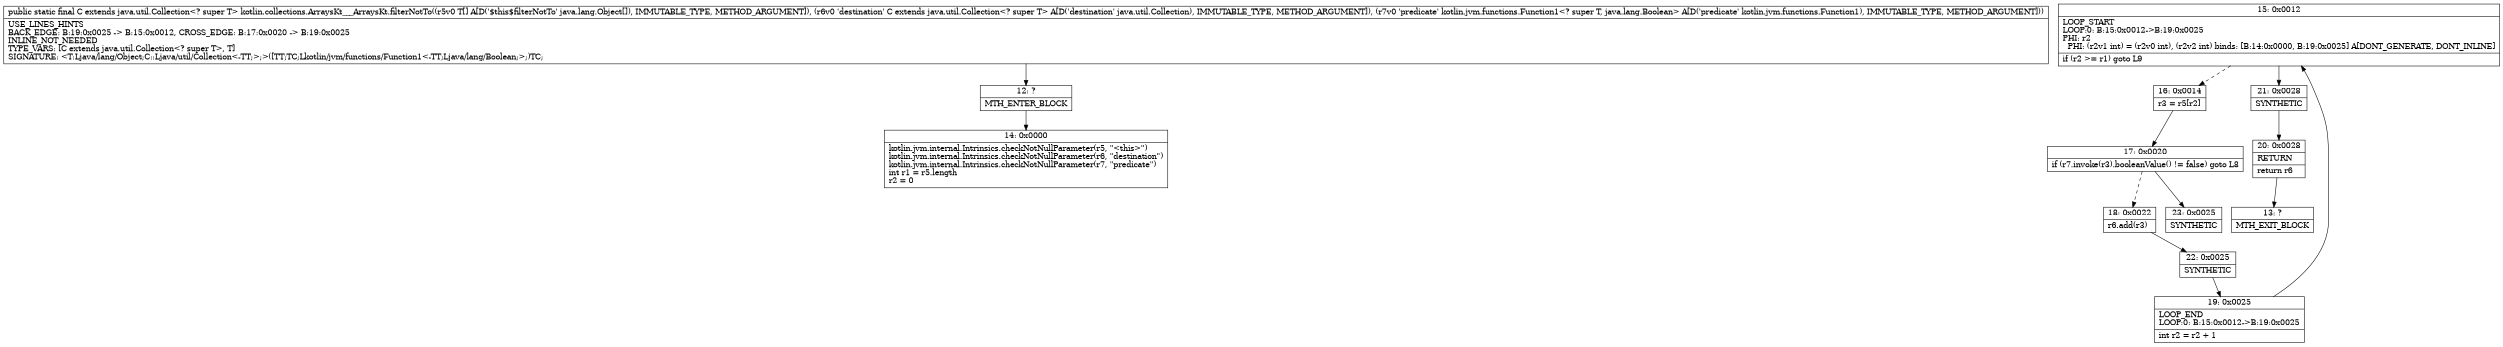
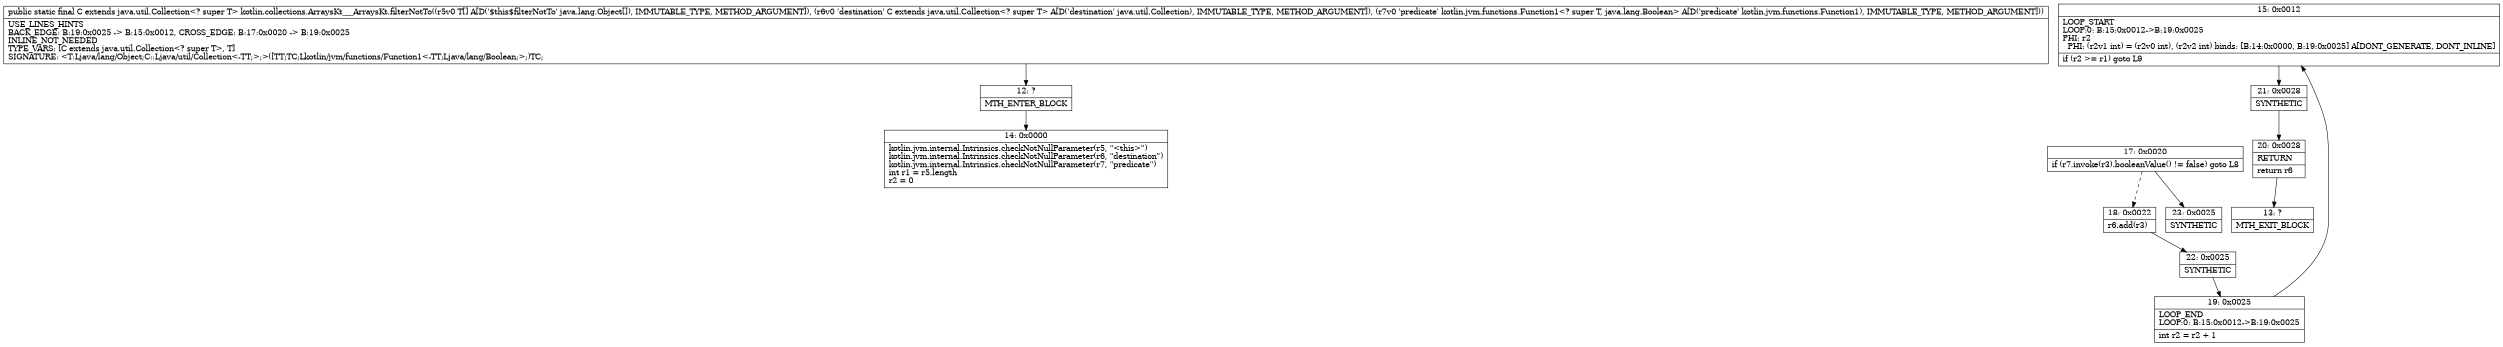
  digraph {
    node [shape=record]
    n1 [label="{12\:\ ?|MTH_ENTER_BLOCK\l}"]
    n2 [label="{14\:\ 0x0000|kotlin.jvm.internal.Intrinsics.checkNotNullParameter(r5, \"\<this\>\")\lkotlin.jvm.internal.Intrinsics.checkNotNullParameter(r6, \"destination\")\lkotlin.jvm.internal.Intrinsics.checkNotNullParameter(r7, \"predicate\")\lint r1 = r5.length\lr2 = 0\l}"]
    n3 [label="{15\:\ 0x0012|LOOP_START\lLOOP:0: B:15:0x0012\-\>B:19:0x0025\lPHI: r2 \l  PHI: (r2v1 int) = (r2v0 int), (r2v2 int) binds: [B:14:0x0000, B:19:0x0025] A[DONT_GENERATE, DONT_INLINE]\l|if (r2 \>= r1) goto L9\l}"]
-   n4 [label="{16\:\ 0x0014|r3 = r5[r2]\l}"]
    n5 [label="{21\:\ 0x0028|SYNTHETIC\l}"]
    n6 [label="{17\:\ 0x0020|if (r7.invoke(r3).booleanValue() != false) goto L8\l}"]
    n7 [label="{20\:\ 0x0028|RETURN\l|return r6\l}"]
    n8 [label="{18\:\ 0x0022|r6.add(r3)\l}"]
    n9 [label="{23\:\ 0x0025|SYNTHETIC\l}"]
    n10 [label="{22\:\ 0x0025|SYNTHETIC\l}"]
    n11 [label="{19\:\ 0x0025|LOOP_END\lLOOP:0: B:15:0x0012\-\>B:19:0x0025\l|int r2 = r2 + 1\l}"]
    n12 [label="{13\:\ ?|MTH_EXIT_BLOCK\l}"]
    n13 [label="{public static final C extends java.util.Collection\<? super T\> kotlin.collections.ArraysKt___ArraysKt.filterNotTo((r5v0 T[] A[D('$this$filterNotTo' java.lang.Object[]), IMMUTABLE_TYPE, METHOD_ARGUMENT]), (r6v0 'destination' C extends java.util.Collection\<? super T\> A[D('destination' java.util.Collection), IMMUTABLE_TYPE, METHOD_ARGUMENT]), (r7v0 'predicate' kotlin.jvm.functions.Function1\<? super T, java.lang.Boolean\> A[D('predicate' kotlin.jvm.functions.Function1), IMMUTABLE_TYPE, METHOD_ARGUMENT]))  | USE_LINES_HINTS\lBACK_EDGE: B:19:0x0025 \-\> B:15:0x0012, CROSS_EDGE: B:17:0x0020 \-\> B:19:0x0025\lINLINE_NOT_NEEDED\lTYPE_VARS: [C extends java.util.Collection\<? super T\>, T]\lSIGNATURE: \<T:Ljava\/lang\/Object;C::Ljava\/util\/Collection\<\-TT;\>;\>([TT;TC;Lkotlin\/jvm\/functions\/Function1\<\-TT;Ljava\/lang\/Boolean;\>;)TC;\l}"]
    n1 -> n2
-   n3 -> n4 [style=dashed]
    n3 -> n5
-   n4 -> n6
    n5 -> n7
    n6 -> n8 [style=dashed]
    n6 -> n9
    n7 -> n12
    n8 -> n10
    n10 -> n11
    n11 -> n3
    n13 -> n1
  }
